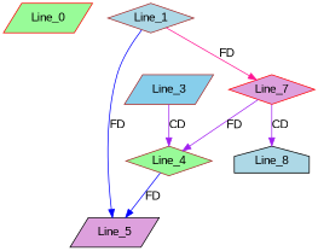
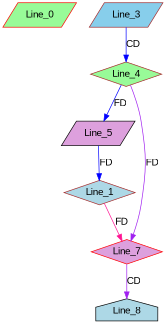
  digraph {
    fontname="Liberation Sans"
    node [color=brown fillcolor=palegreen fontname="Liberation Sans" shape=parallelogram style=filled]
    edge [color=purple fontname="Liberation Sans"]
    Line_0 [color=red]
    Line_3 [fillcolor=skyblue]
    Line_4 [shape=diamond]
    Line_5 [color=black fillcolor=plum]
    Line_7 [color=red fillcolor=plum shape=diamond]
    Line_8 [color=black fillcolor=lightblue shape=house]
    n7 [fillcolor=lightblue label=Line_1 shape=diamond]
-   Line_3 -> Line_4 [label=CD]
+   Line_3 -> Line_4 [color=blue label=CD]
    Line_4 -> Line_5 [color=blue label=FD]
-   Line_7 -> Line_4 [label=FD]
+   Line_4 -> Line_7 [label=FD]
    Line_7 -> Line_8 [label=CD]
-   n7 -> Line_5 [color=blue label=FD]
+   Line_5 -> n7 [color=blue label=FD]
    n7 -> Line_7 [color=deeppink label=FD]
  }
